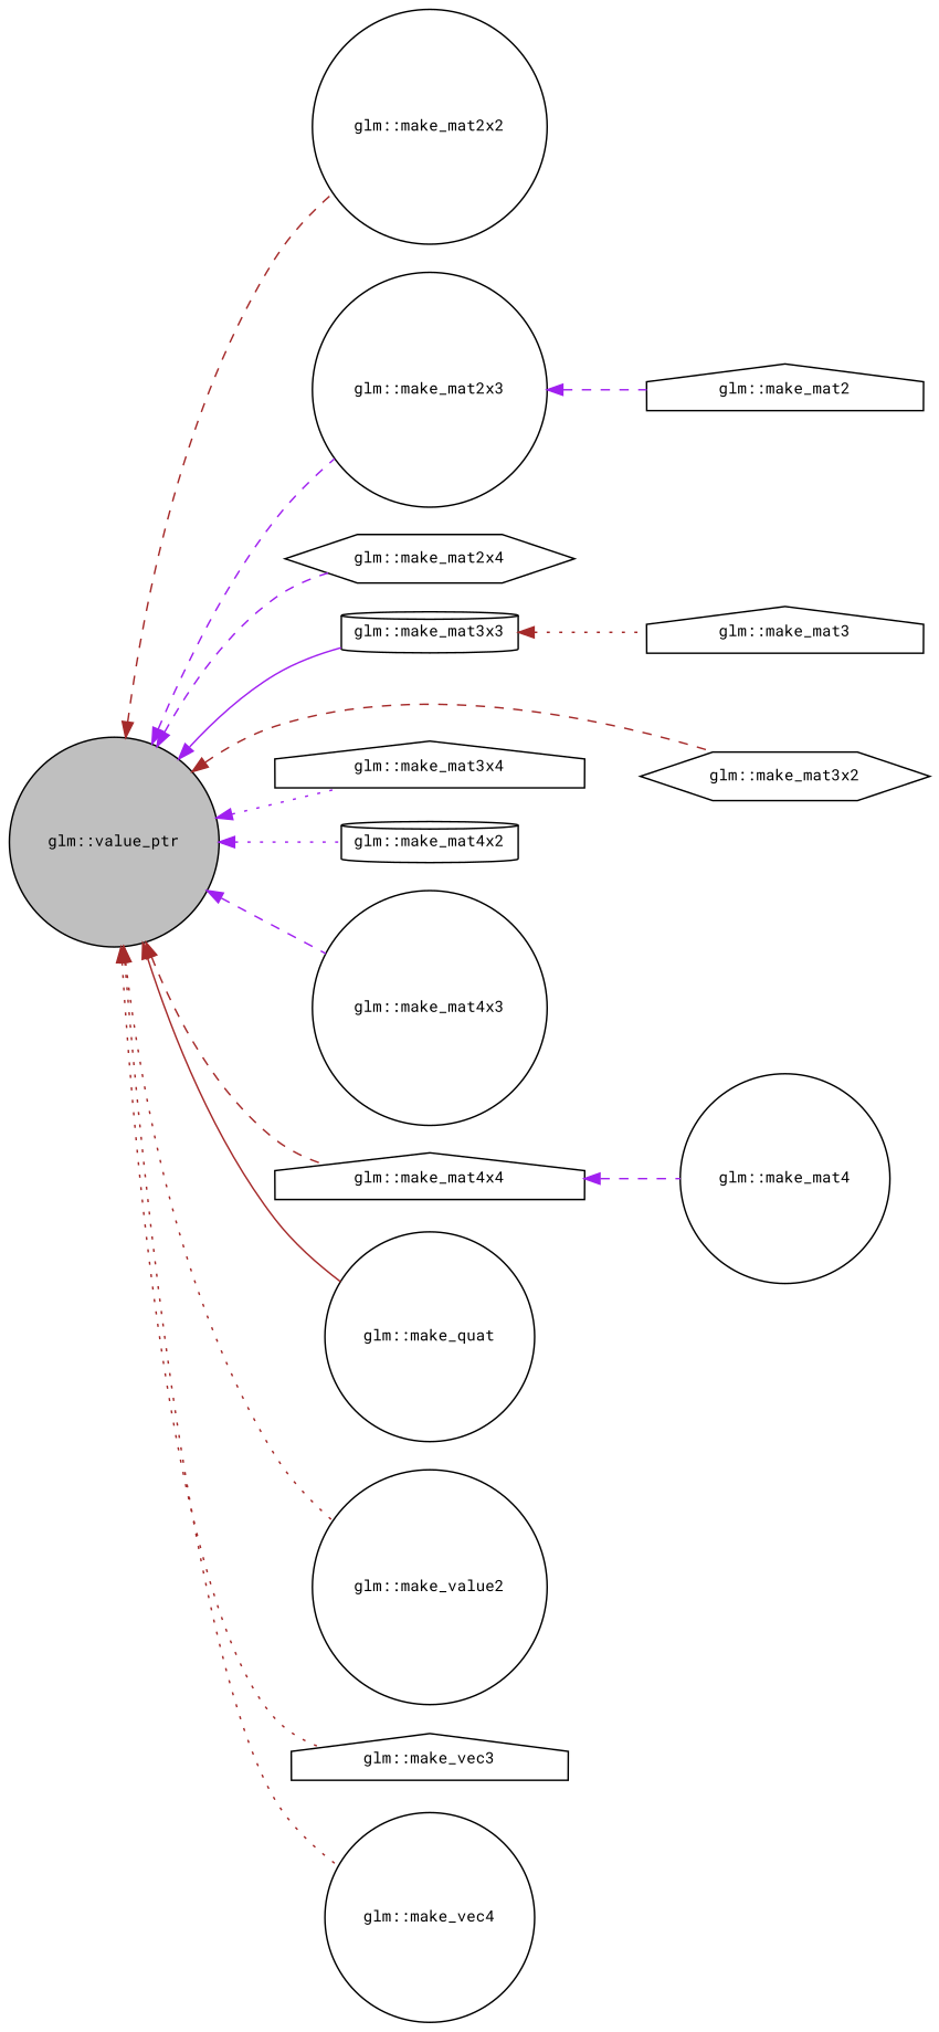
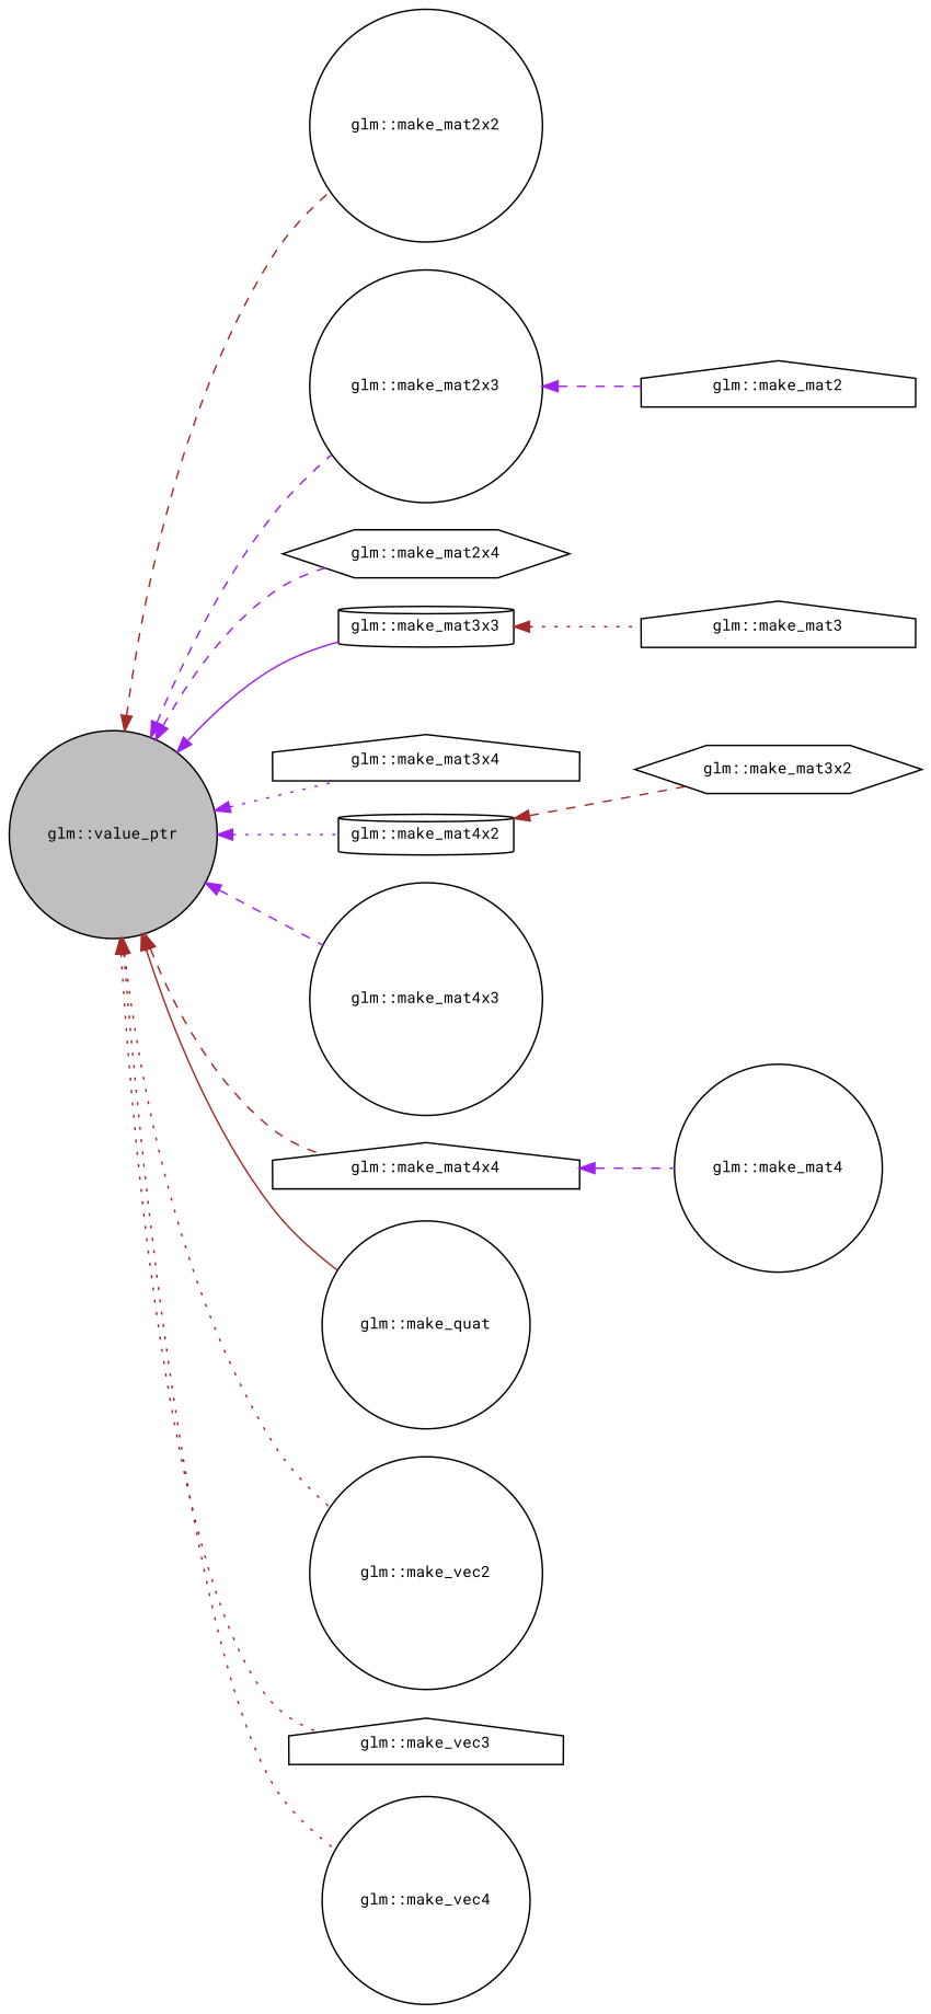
  digraph {
    fontname="Roboto Mono"
    rankdir=LR
    node [color=black fontname="Roboto Mono" fontsize=10 shape=circle]
    edge [color=brown dir=back fontname="Roboto Mono" fontsize=10 labelfontname=FreeSans labelfontsize=10 style=dashed]
    n1 [fillcolor=grey75 fontcolor=black height=0.2 label="glm::value_ptr" style=filled width=0.4]
    n2 [height=0.2 label="glm::make_mat2x2" width=0.4]
    n3 [height=0.2 label="glm::make_mat2x3" width=0.4]
    n4 [height=0.2 label="glm::make_mat2x4" shape=hexagon width=0.4]
    n5 [height=0.2 label="glm::make_mat3x2" shape=hexagon width=0.4]
    n6 [height=0.2 label="glm::make_mat3x3" shape=cylinder width=0.4]
    n7 [height=0.2 label="glm::make_mat3x4" shape=house width=0.4]
    n8 [height=0.2 label="glm::make_mat4x2" shape=cylinder width=0.4]
    n9 [height=0.2 label="glm::make_mat4x3" width=0.4]
    n10 [height=0.2 label="glm::make_mat4x4" shape=house width=0.4]
    n11 [height=0.2 label="glm::make_quat" width=0.4]
-   n12 [height=0.2 label="glm::make_value2" width=0.4]
+   n12 [height=0.2 label="glm::make_vec2" width=0.4]
    n13 [height=0.2 label="glm::make_vec3" shape=house width=0.4]
    n14 [height=0.2 label="glm::make_vec4" width=0.4]
    n15 [height=0.2 label="glm::make_mat2" shape=house width=0.4]
    n16 [height=0.2 label="glm::make_mat3" shape=house width=0.4]
    n17 [height=0.2 label="glm::make_mat4" width=0.4]
    n1 -> n2
    n1 -> n3 [color=purple]
    n1 -> n4 [color=purple]
-   n1 -> n5
+   n8 -> n5
    n1 -> n6 [color=purple style=solid]
    n1 -> n7 [color=purple style=dotted]
    n1 -> n8 [color=purple style=dotted]
    n1 -> n9 [color=purple]
    n1 -> n10
    n1 -> n11 [style=solid]
    n1 -> n12 [style=dotted]
    n1 -> n13 [style=dotted]
    n1 -> n14 [style=dotted]
    n3 -> n15 [color=purple]
    n6 -> n16 [style=dotted]
    n10 -> n17 [color=purple]
  }
